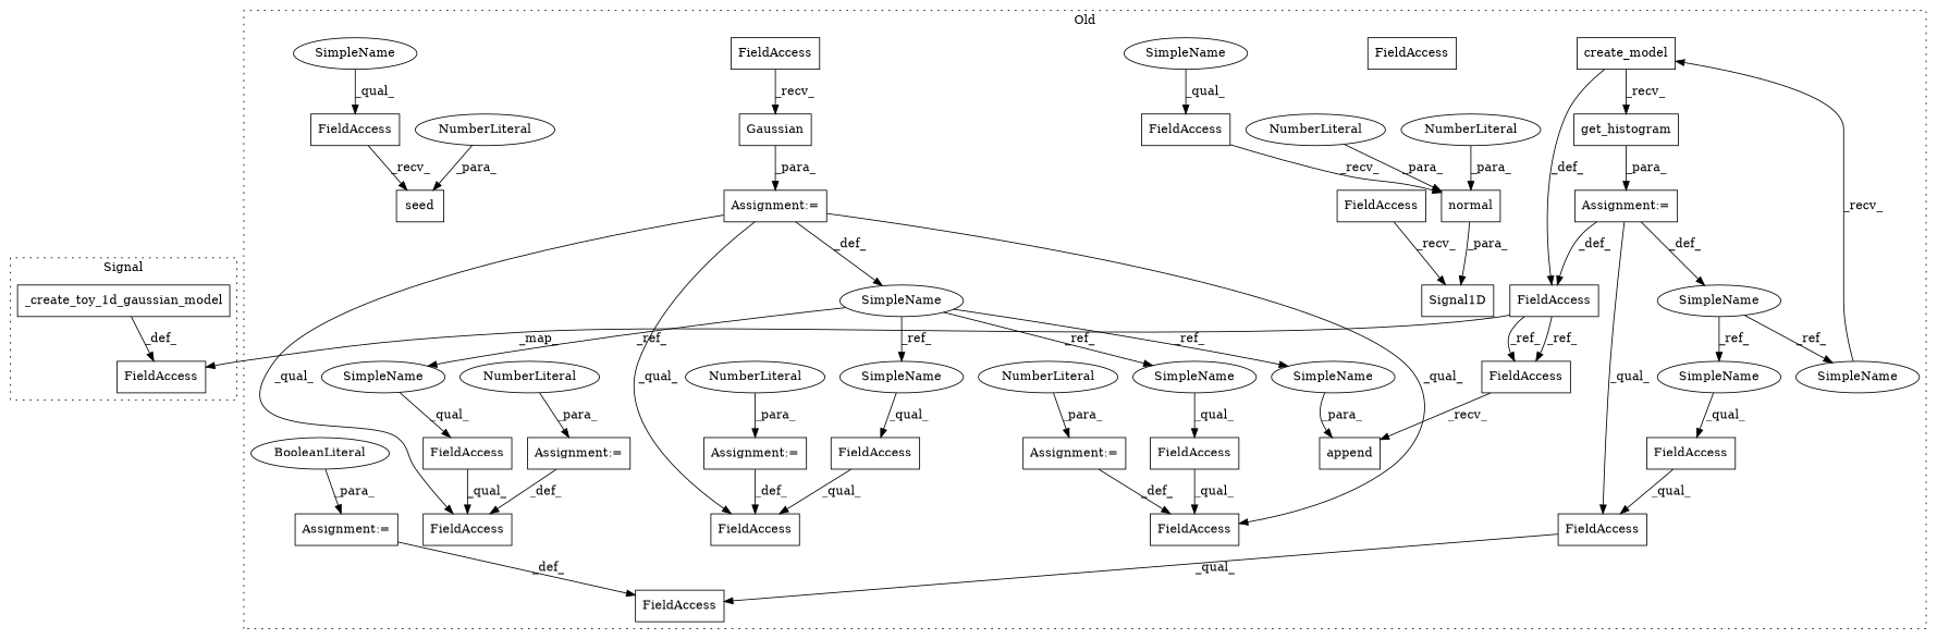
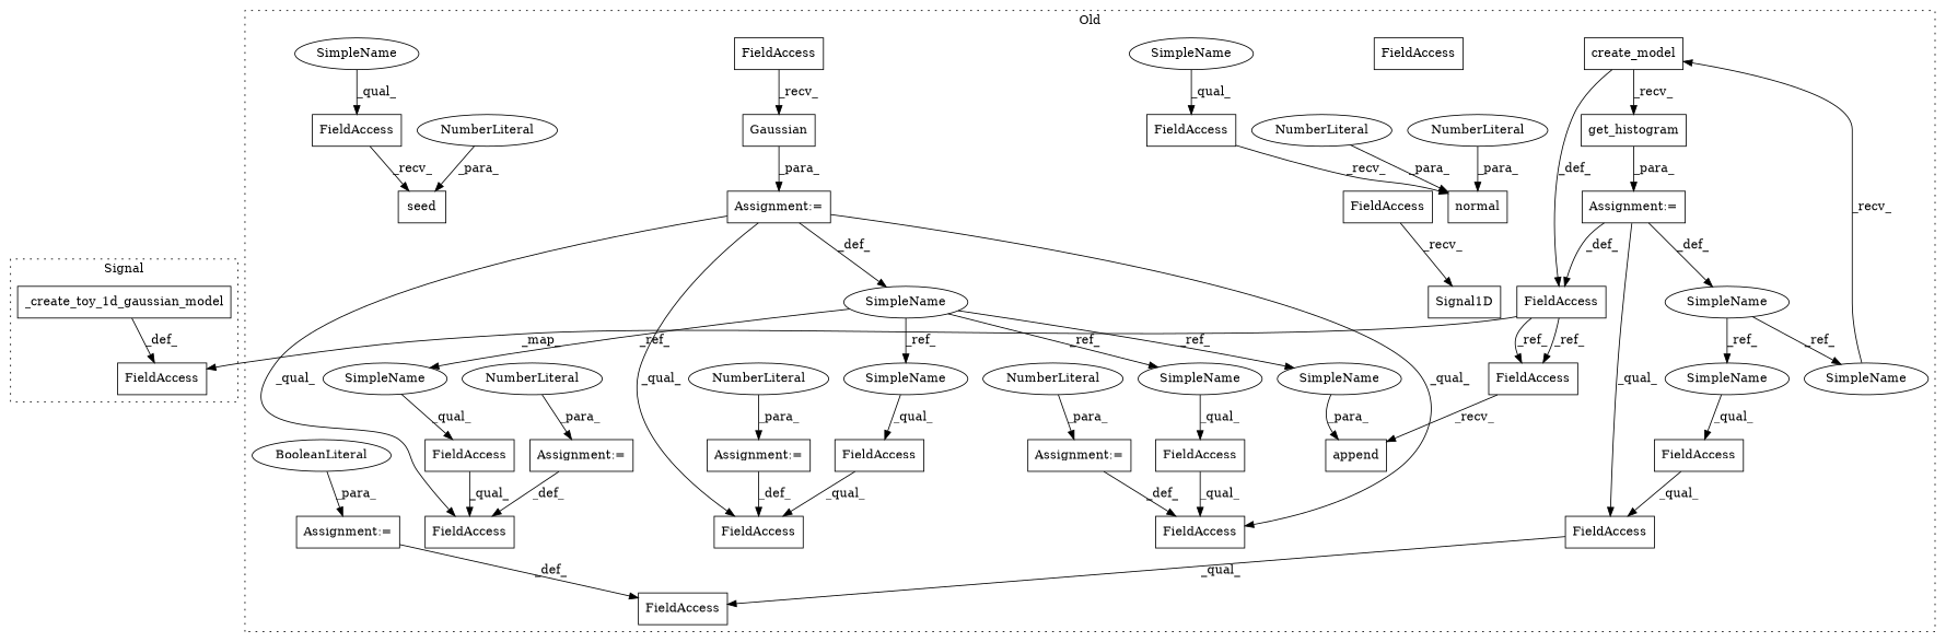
  digraph {
    node [a=22 l=1 s=462 shape=box]
    n1 [a=32 l="9,1" label=Signal1D s="402,439"]
    n2 [a=32 l=14 label=create_model s=556]
    n3 [l=8 label=FieldAccess s=381]
    n4 [a=7 label="Assignment:=" s=380]
    n5 [a=32 l="7,1" label=append s="583,591"]
    n6 [a=42 label=SimpleName s=497 shape=ellipse]
    n7 [l=7 label=FieldAccess s=598]
    n8 [l=13 label=FieldAccess s=598]
    n9 [l=6 label=FieldAccess s=576]
    n10 [a=32 l=10 label=Gaussian s=531]
    n11 [l=8 label=FieldAccess s=499]
    n12 [a=7 label="Assignment:=" s=611]
    n13 [a=34 label=NumberLiteral s=612 shape=ellipse]
    n14 [a=7 label="Assignment:=" s=498]
    n15 [l=6 label=FieldAccess s=547]
    n16 [a=32 l="7,1" label=normal s="424,438"]
    n17 [a=34 label=NumberLiteral s=431 shape=ellipse]
    n18 [a=34 l=5 label=NumberLiteral s=433 shape=ellipse]
    n19 [a=42 label=SimpleName s=379 shape=ellipse]
    n20 [l=10 label=FieldAccess]
    n21 [l=8 label=FieldAccess s=619]
    n22 [l=3 label=FieldAccess s=643]
    n23 [l=12 label=FieldAccess s=411]
    n24 [l=12 label=FieldAccess s=353]
    n25 [a=32 l="5,1" label=seed s="366,372"]
    n26 [a=34 label=NumberLiteral s=371 shape=ellipse]
    n27 [l=17 label=FieldAccess]
    n28 [l=24 label=FieldAccess]
    n29 [l=14 label=FieldAccess s=619]
    n30 [l=9 label=FieldAccess s=643]
    n31 [a=32 l=15 label=get_histogram s=441]
    n32 [a=7 label="Assignment:=" s=633]
    n33 [a=34 l=3 label=NumberLiteral s=634 shape=ellipse]
    n34 [a=7 label="Assignment:=" s=652]
    n35 [a=34 l=4 label=NumberLiteral s=653 shape=ellipse]
    n36 [a=7 label="Assignment:=" s=486]
    n37 [a=9 l=4 label=BooleanLiteral s=487 shape=ellipse]
    n38 [a=42 l=5 label=SimpleName s=411 shape=ellipse]
    n39 [a=42 l=5 label=SimpleName s=353 shape=ellipse]
    n40 [a=42 label=SimpleName s=554 shape=ellipse]
    n41 [a=42 label=SimpleName shape=ellipse]
    n42 [l=6 label=FieldAccess s=576]
    n43 [a=42 label=SimpleName s=643 shape=ellipse]
    n44 [a=42 label=SimpleName s=619 shape=ellipse]
    n45 [a=42 label=SimpleName s=598 shape=ellipse]
    n46 [a=42 label=SimpleName s=590 shape=ellipse]
    n47 [a=32 l=31 label=_create_toy_1d_gaussian_model s=1121]
    n48 [l=6 label=FieldAccess s=1114]
    subgraph cluster_1 {
      label=Old
      style=dotted
      n1
      n2
      n3
      n4
      n5
      n6
      n7
      n8
      n9
      n10
      n11
      n12
      n13
      n14
      n15
      n16
      n17
      n18
      n19
      n20
      n21
      n22
      n23
      n24
      n25
      n26
      n27
      n28
      n29
      n30
      n31
      n32
      n33
      n34
      n35
      n36
      n37
      n38
      n39
      n40
      n41
      n42
      n43
      n44
      n45
      n46
    }
    subgraph cluster_2 {
      label=Signal
      style=dotted
      n47
      n48
    }
    n2 -> n15 [label=_def_]
    n2 -> n31 [label=_recv_]
    n3 -> n1 [label=_recv_]
    n4 -> n15 [label=_def_]
    n4 -> n19 [label=_def_]
    n4 -> n27 [label=_qual_]
    n6 -> n43 [label=_ref_]
    n6 -> n44 [label=_ref_]
    n6 -> n45 [label=_ref_]
    n6 -> n46 [label=_ref_]
    n7 -> n8 [label=_qual_]
    n10 -> n14 [label=_para_]
    n11 -> n10 [label=_recv_]
    n12 -> n8 [label=_def_]
    n13 -> n12 [label=_para_]
    n14 -> n6 [label=_def_]
    n14 -> n8 [label=_qual_]
    n14 -> n29 [label=_qual_]
    n14 -> n30 [label=_qual_]
    n15 -> n42 [label=_ref_]
    n15 -> n42 [label=_ref_]
    n15 -> n48 [label=_map_]
-   n16 -> n1 [label=_para_]
    n17 -> n16 [label=_para_]
    n18 -> n16 [label=_para_]
    n19 -> n40 [label=_ref_]
    n19 -> n41 [label=_ref_]
    n20 -> n27 [label=_qual_]
    n21 -> n29 [label=_qual_]
    n22 -> n30 [label=_qual_]
    n23 -> n16 [label=_recv_]
    n24 -> n25 [label=_recv_]
    n26 -> n25 [label=_para_]
    n27 -> n28 [label=_qual_]
    n31 -> n4 [label=_para_]
    n32 -> n29 [label=_def_]
    n33 -> n32 [label=_para_]
    n34 -> n30 [label=_def_]
    n35 -> n34 [label=_para_]
    n36 -> n28 [label=_def_]
    n37 -> n36 [label=_para_]
    n38 -> n23 [label=_qual_]
    n39 -> n24 [label=_qual_]
    n40 -> n2 [label=_recv_]
    n41 -> n20 [label=_qual_]
    n42 -> n5 [label=_recv_]
    n43 -> n22 [label=_qual_]
    n44 -> n21 [label=_qual_]
    n45 -> n7 [label=_qual_]
    n46 -> n5 [label=_para_]
    n47 -> n48 [label=_def_]
  }
